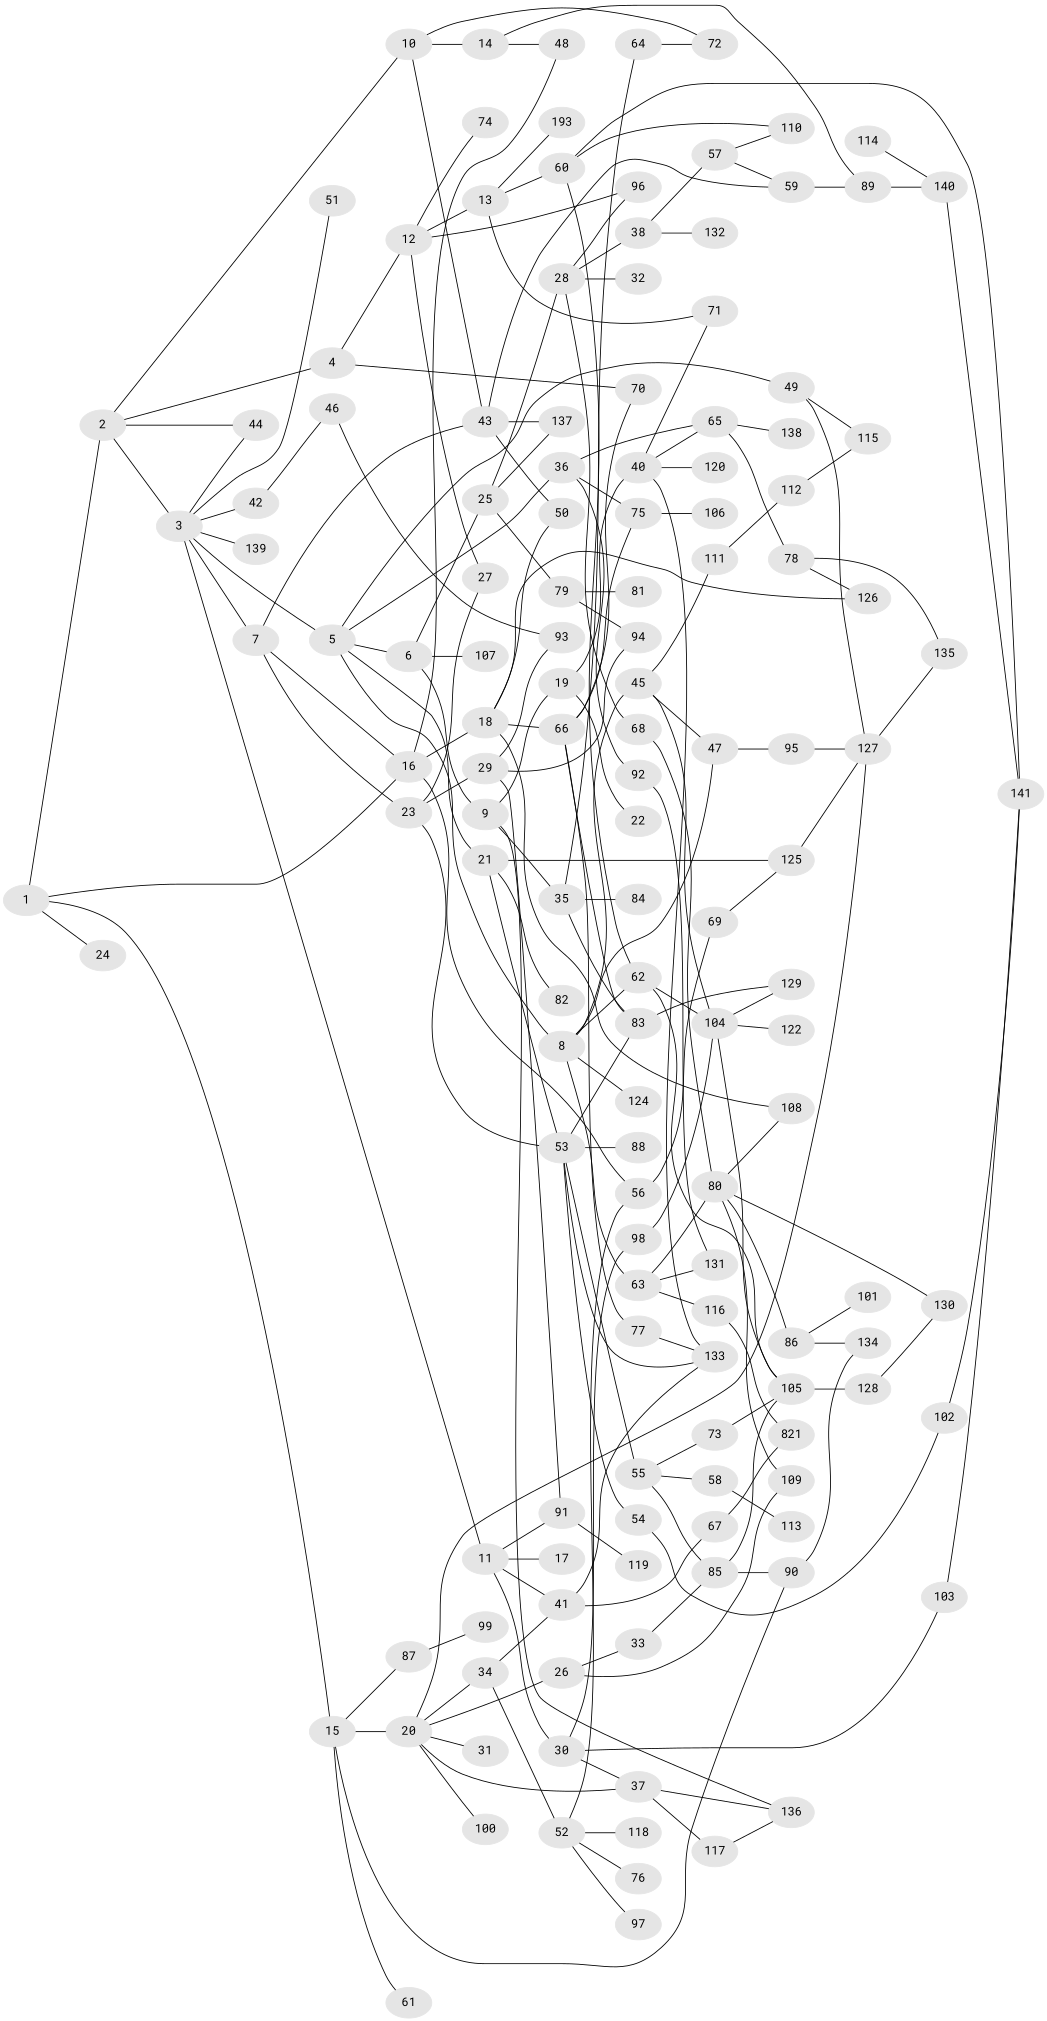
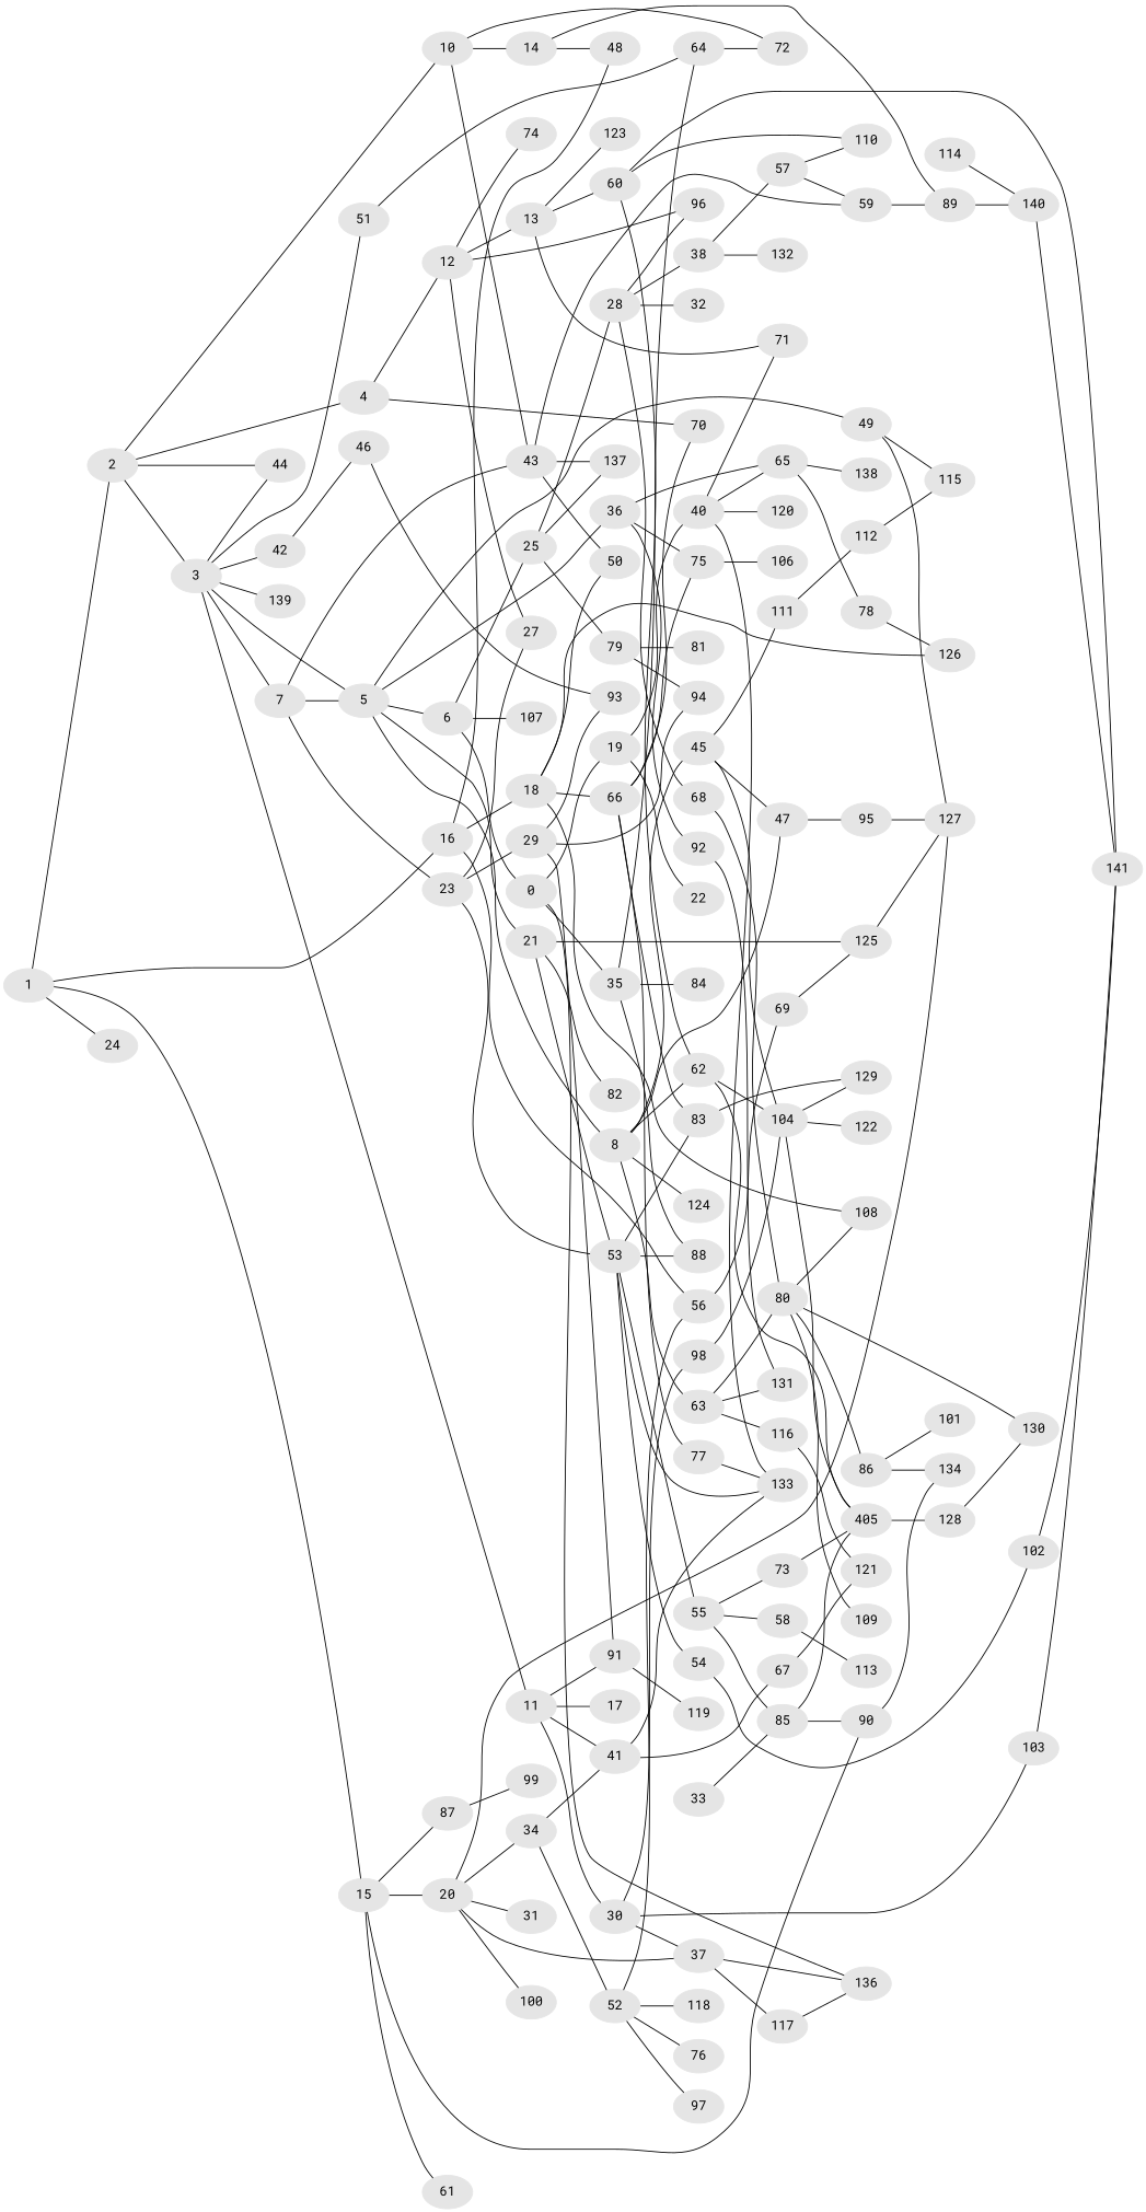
  graph {
    fontname="Roboto Mono"
    rankdir=LR
    node [color=gray90 fontname="Roboto Mono" style=filled]
    edge [fontname="Roboto Mono"]
    1
    2
    15
    16
    24
    3
    4
    10
    44
    20
    61
    87
    90
    48
    18
    56
    5
    7
    11
    42
    51
    139
    12
    70
    43
    14
    72
    6
    8
    21
    36
    49
    23
    17
    30
    41
    91
    46
    64
    13
    27
    74
    96
-   9
+   9 [label=0]
    25
    107
    45
    47
    62
    63
    124
    53
    82
    125
    65
    75
    92
    127
    115
    19
    35
    136
    28
    79
    137
    29
    50
    59
    104
    111
    95
-   105
+   105 [label=405]
    80
    116
    131
    22
    40
    84
    88
    89
    37
    98
    103
    133
    67
    119
    60
    71
-   123 [label=193]
+   123
    110
    141
    140
-   26
    31
    34
    100
    99
    134
    66
    108
    126
    69
    83
    77
    120
    33
    109
    52
    117
-   135
    54
    55
    93
    94
    32
    38
    68
    81
    85
    57
    132
    76
    97
    118
    78
    138
    106
    114
-   121 [label=821]
+   121
    129
    122
    112
    86
    130
    102
    58
    73
    113
    128
    101
    1 -- 2
    1 -- 15
    1 -- 16
    1 -- 24
    2 -- 3
    2 -- 4
    2 -- 10
    2 -- 44
    15 -- 20
    15 -- 61
    15 -- 87
    15 -- 90
    16 -- 48
    16 -- 18
    16 -- 56
    3 -- 44
    3 -- 5
    3 -- 7
    3 -- 11
    3 -- 42
    3 -- 51
    3 -- 139
    4 -- 12
    4 -- 70
    10 -- 43
    10 -- 14
    10 -- 72
    20 -- 127
    20 -- 37
-   20 -- 26
    20 -- 31
    20 -- 34
    20 -- 100
    87 -- 99
    90 -- 134
    18 -- 50
    18 -- 66
    18 -- 108
    18 -- 126
    56 -- 69
    5 -- 6
    5 -- 8
    5 -- 21
    5 -- 36
    5 -- 49
-   7 -- 16
+   7 -- 5
    7 -- 43
    7 -- 23
    11 -- 17
    11 -- 30
    11 -- 41
    11 -- 91
    42 -- 46
+   51 -- 64
    12 -- 13
    12 -- 27
    12 -- 74
    12 -- 96
    43 -- 137
    43 -- 50
    43 -- 59
    14 -- 48
    14 -- 89
    6 -- 9
    6 -- 25
    6 -- 107
    8 -- 45
    8 -- 47
    8 -- 62
    8 -- 63
    8 -- 124
    21 -- 53
    21 -- 82
    21 -- 125
    36 -- 65
    36 -- 75
    36 -- 92
    49 -- 127
    49 -- 115
    23 -- 27
    23 -- 53
    23 -- 29
    30 -- 37
    30 -- 98
    30 -- 103
    41 -- 133
    41 -- 67
    91 -- 119
    46 -- 93
    64 -- 72
    13 -- 60
    13 -- 71
    13 -- 123
    9 -- 19
    9 -- 35
    9 -- 136
    25 -- 28
    25 -- 79
    25 -- 137
    45 -- 47
    45 -- 104
    45 -- 111
    47 -- 95
    62 -- 104
    62 -- 105
    63 -- 80
    63 -- 116
    63 -- 131
    53 -- 88
    53 -- 133
    53 -- 83
    53 -- 54
    53 -- 55
    125 -- 127
    65 -- 78
    65 -- 138
    75 -- 106
    92 -- 131
-   127 -- 135
    19 -- 22
    19 -- 40
    35 -- 64
    35 -- 84
-   35 -- 83
+   35 -- 88
    28 -- 96
    28 -- 32
    28 -- 38
    28 -- 68
    79 -- 94
    79 -- 81
    29 -- 91
    29 -- 93
    29 -- 94
    59 -- 89
    104 -- 105
    104 -- 129
    104 -- 122
    111 -- 112
    95 -- 127
    105 -- 128
    80 -- 108
    80 -- 109
    80 -- 86
    80 -- 130
    116 -- 121
    40 -- 65
    40 -- 133
    40 -- 71
    40 -- 120
    89 -- 140
    37 -- 136
    37 -- 117
    98 -- 104
    103 -- 141
    67 -- 121
    60 -- 62
    60 -- 110
    60 -- 141
    140 -- 141
-   26 -- 33
-   26 -- 109
    34 -- 41
    34 -- 52
    66 -- 70
    66 -- 75
    66 -- 83
    66 -- 77
    69 -- 125
    83 -- 129
    77 -- 133
    33 -- 85
    52 -- 56
    52 -- 76
    52 -- 97
    52 -- 118
    117 -- 136
    54 -- 102
    55 -- 85
    55 -- 58
    55 -- 73
    38 -- 57
    38 -- 132
    68 -- 80
    85 -- 90
    85 -- 105
    57 -- 59
    57 -- 110
    78 -- 126
-   78 -- 135
    114 -- 140
    112 -- 115
    86 -- 134
    86 -- 101
    102 -- 141
    58 -- 113
    73 -- 105
    128 -- 130
  }
